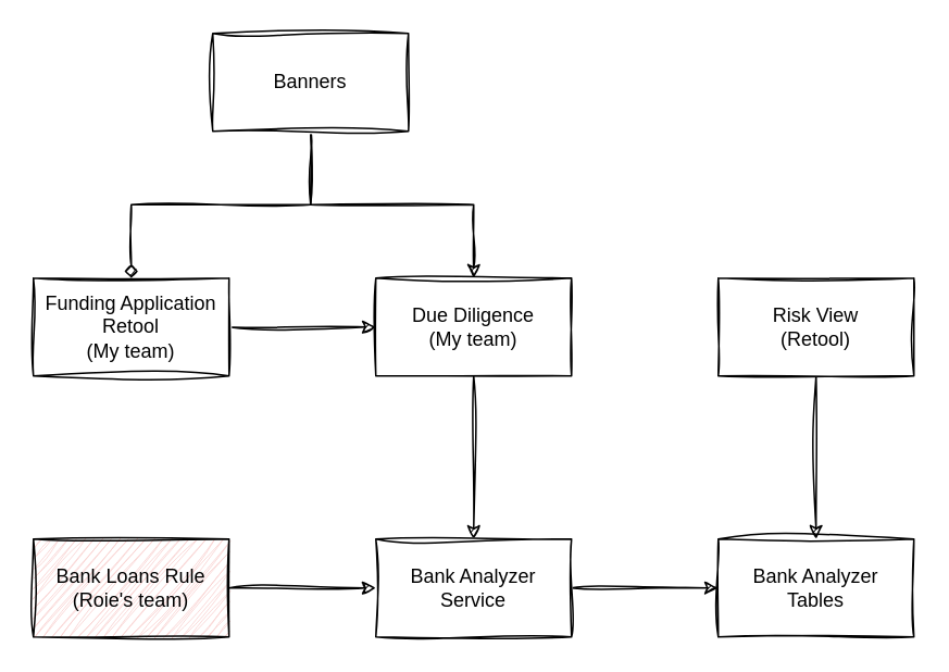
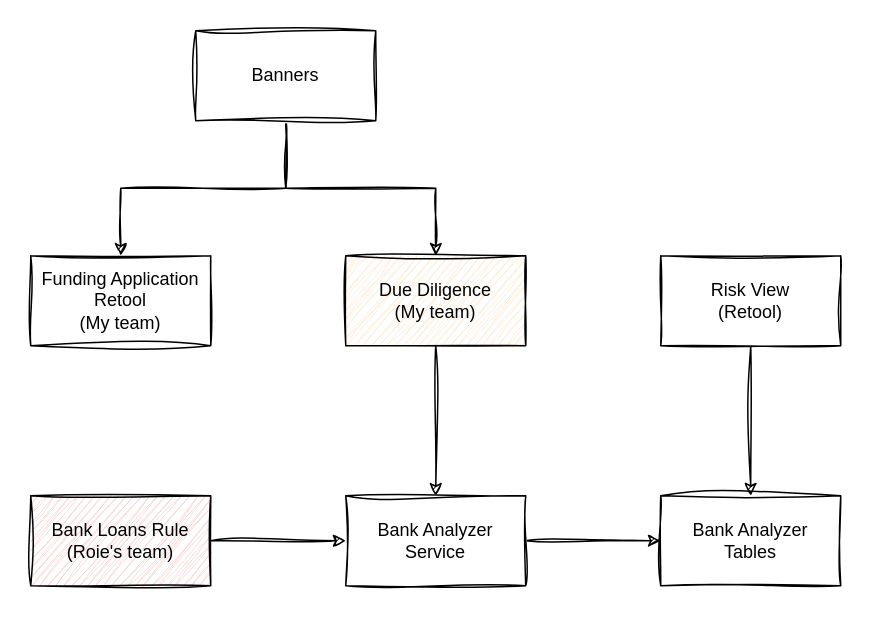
  <mxCell id="0" />
  <mxCell id="1" parent="0" />
  <mxCell id="2" value="Bank Analyzer&lt;br&gt;Tables" style="rounded=0;whiteSpace=wrap;html=1;sketch=1;hachureGap=4;jiggle=2;curveFitting=1;" vertex="1" parent="1"><mxGeometry x="440" y="330" width="120" height="60" as="geometry" /></mxCell>
  <mxCell id="3" style="edgeStyle=orthogonalEdgeStyle;rounded=0;sketch=1;hachureGap=4;jiggle=2;curveFitting=1;orthogonalLoop=1;jettySize=auto;html=1;" edge="1" parent="1" source="4" target="6"><mxGeometry relative="1" as="geometry" /></mxCell>
- <mxCell id="4" value="Due Diligence&lt;br&gt;(My team)" style="rounded=0;whiteSpace=wrap;html=1;sketch=1;hachureGap=4;jiggle=2;curveFitting=1;" vertex="1" parent="1"><mxGeometry x="230" y="170" width="120" height="60" as="geometry" /></mxCell>
+ <mxCell id="4" value="Due Diligence&lt;br&gt;(My team)" style="rounded=0;whiteSpace=wrap;html=1;sketch=1;hachureGap=4;jiggle=2;curveFitting=1;fillColor=#ffe6cc;" vertex="1" parent="1"><mxGeometry x="230" y="170" width="120" height="60" as="geometry" /></mxCell>
  <mxCell id="5" style="edgeStyle=orthogonalEdgeStyle;rounded=0;sketch=1;hachureGap=4;jiggle=2;curveFitting=1;orthogonalLoop=1;jettySize=auto;html=1;" edge="1" parent="1" source="6" target="2"><mxGeometry relative="1" as="geometry" /></mxCell>
  <mxCell id="6" value="Bank Analyzer Service" style="rounded=0;whiteSpace=wrap;html=1;sketch=1;hachureGap=4;jiggle=2;curveFitting=1;" vertex="1" parent="1"><mxGeometry x="230" y="330" width="120" height="60" as="geometry" /></mxCell>
  <mxCell id="7" style="edgeStyle=orthogonalEdgeStyle;rounded=0;sketch=1;hachureGap=4;jiggle=2;curveFitting=1;orthogonalLoop=1;jettySize=auto;html=1;" edge="1" parent="1" source="8" target="2"><mxGeometry relative="1" as="geometry" /></mxCell>
  <mxCell id="8" value="Risk View&lt;br&gt;(Retool)" style="rounded=0;whiteSpace=wrap;html=1;sketch=1;hachureGap=4;jiggle=2;curveFitting=1;" vertex="1" parent="1"><mxGeometry x="440" y="170" width="120" height="60" as="geometry" /></mxCell>
  <mxCell id="9" style="edgeStyle=orthogonalEdgeStyle;rounded=0;sketch=1;hachureGap=4;jiggle=2;curveFitting=1;orthogonalLoop=1;jettySize=auto;html=1;entryX=0;entryY=0.5;entryDx=0;entryDy=0;" edge="1" parent="1" source="10" target="6"><mxGeometry relative="1" as="geometry" /></mxCell>
  <mxCell id="10" value="Bank Loans Rule&lt;br&gt;(Roie's team)" style="rounded=0;whiteSpace=wrap;html=1;sketch=1;hachureGap=4;jiggle=2;curveFitting=1;fillColor=#f8cecc;" vertex="1" parent="1"><mxGeometry x="20" y="330" width="120" height="60" as="geometry" /></mxCell>
- <mxCell id="11" style="edgeStyle=orthogonalEdgeStyle;rounded=0;sketch=1;hachureGap=4;jiggle=2;curveFitting=1;orthogonalLoop=1;jettySize=auto;html=1;entryX=0;entryY=0.5;entryDx=0;entryDy=0;" edge="1" parent="1" source="12" target="4"><mxGeometry relative="1" as="geometry" /></mxCell>
  <mxCell id="12" value="Funding Application Retool &lt;br&gt;(My team)" style="rounded=0;whiteSpace=wrap;html=1;sketch=1;hachureGap=4;jiggle=2;curveFitting=1;" vertex="1" parent="1"><mxGeometry x="20" y="170" width="120" height="60" as="geometry" /></mxCell>
- <mxCell id="13" style="edgeStyle=orthogonalEdgeStyle;rounded=0;sketch=1;hachureGap=4;jiggle=2;curveFitting=1;orthogonalLoop=1;jettySize=auto;html=1;endArrow=diamond;" edge="1" parent="1" source="15" target="12"><mxGeometry relative="1" as="geometry" /></mxCell>
+ <mxCell id="13" style="edgeStyle=orthogonalEdgeStyle;rounded=0;sketch=1;hachureGap=4;jiggle=2;curveFitting=1;orthogonalLoop=1;jettySize=auto;html=1;" edge="1" parent="1" source="15" target="12"><mxGeometry relative="1" as="geometry" /></mxCell>
  <mxCell id="14" style="edgeStyle=orthogonalEdgeStyle;rounded=0;sketch=1;hachureGap=4;jiggle=2;curveFitting=1;orthogonalLoop=1;jettySize=auto;html=1;entryX=0.5;entryY=0;entryDx=0;entryDy=0;" edge="1" parent="1" source="15" target="4"><mxGeometry relative="1" as="geometry" /></mxCell>
  <mxCell id="15" value="Banners" style="rounded=0;whiteSpace=wrap;html=1;sketch=1;hachureGap=4;jiggle=2;curveFitting=1;" vertex="1" parent="1"><mxGeometry x="130" y="20" width="120" height="60" as="geometry" /></mxCell>
